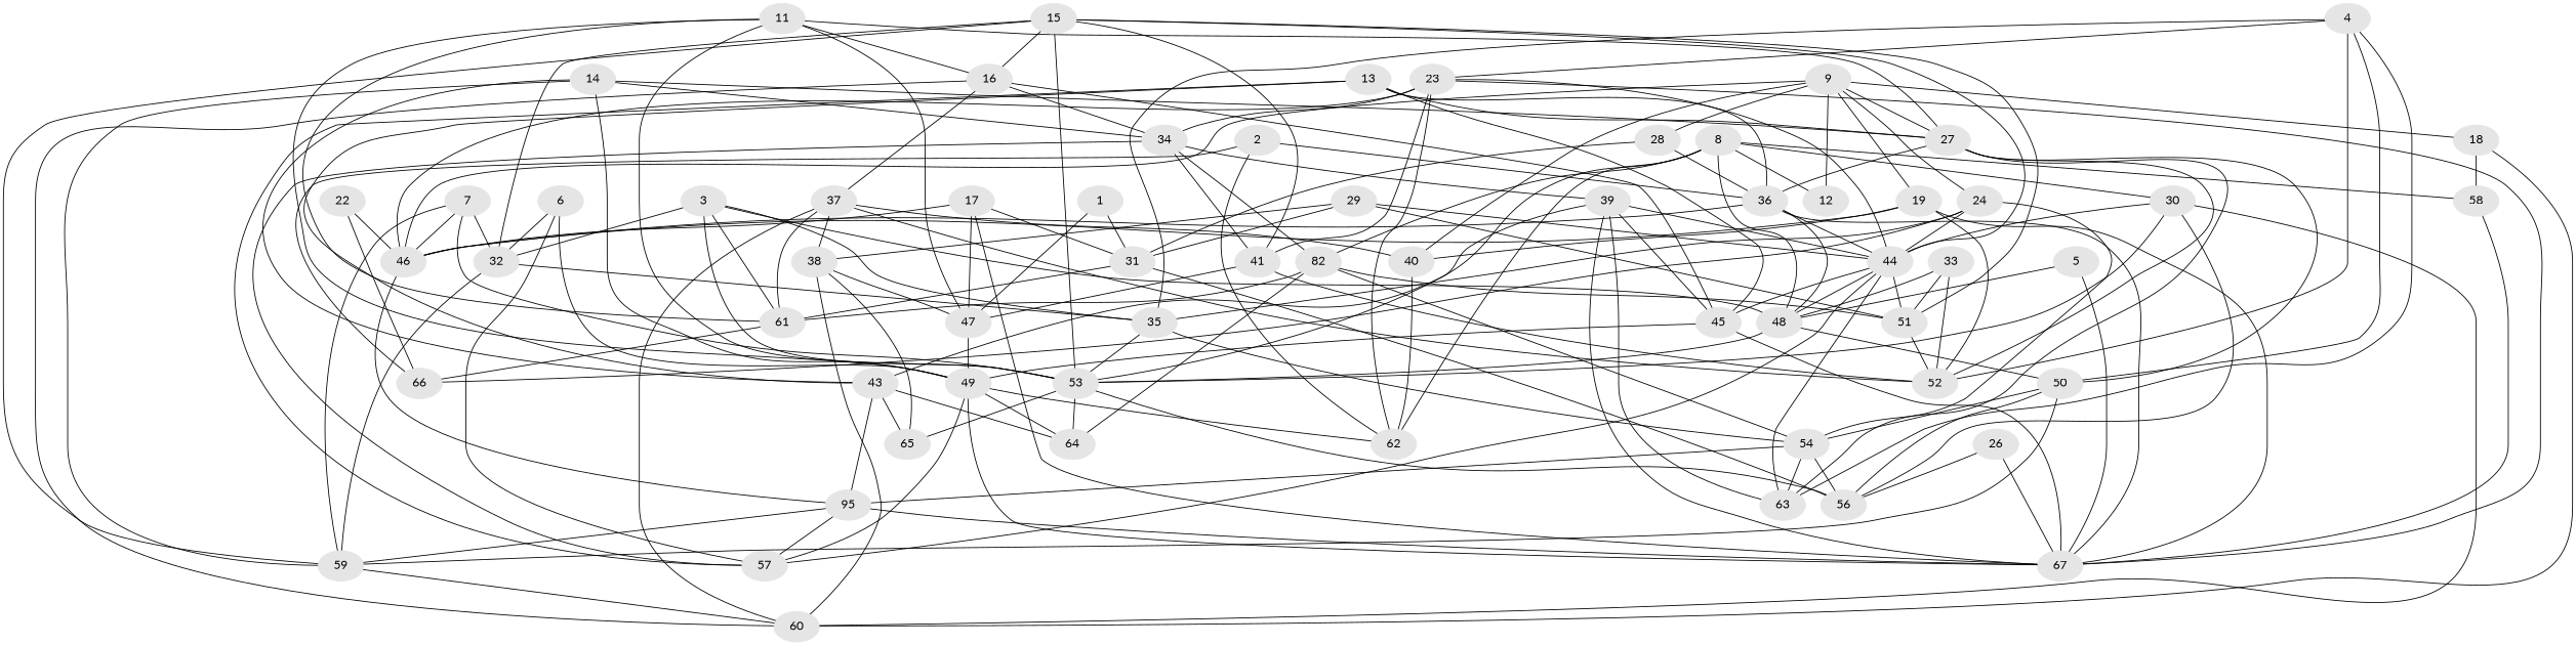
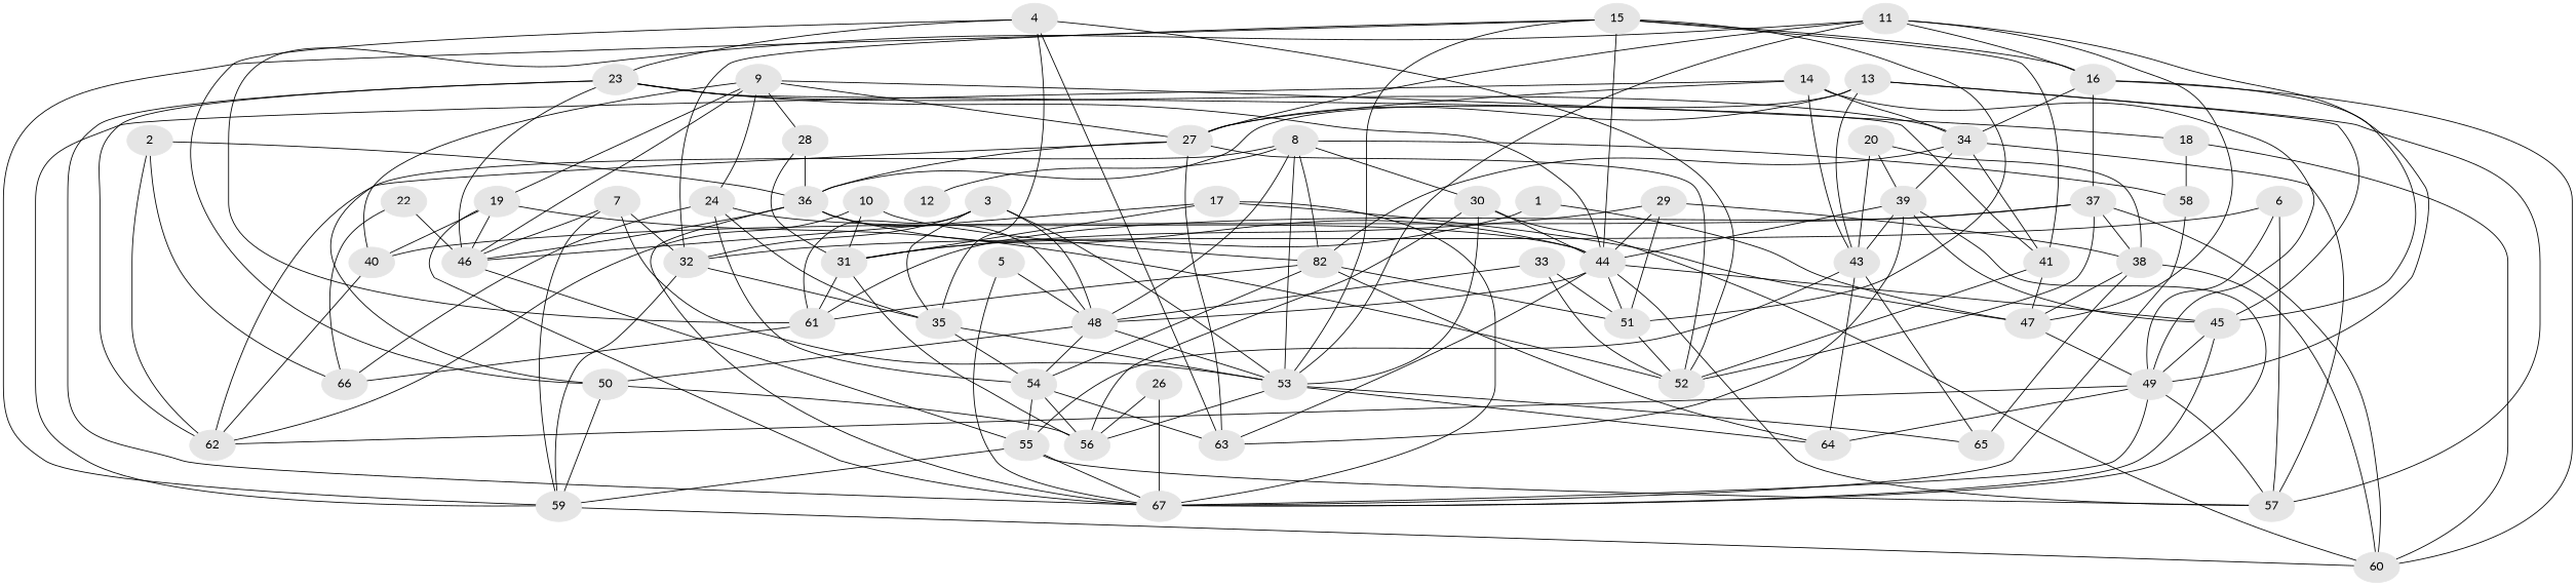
  graph {
    fontname=Lato
    node [color=gray90 fontname=Lato style=filled]
    edge [fontname=Lato weight=1.0]
    1
    31
    47
    61
    56
    49
    2
    36
    62
    66
    48
    67
    46
    44
    3
    32
    35
    53
    59
    54
    50
    65
    64
    4
    23
    52
    63
    34
    41
    5
    6
    57
    7
-   55 [label=95]
+   55
    60
    8
    12
    30
    n39 [label=82]
    58
    51
    9
    18
    19
    24
    27
    28
    40
+   10
    11
    16
    45
    37
    13
    43
    14
    39
    15
    38
    17
+   20
    22
    26
    29
    33
    1 -- 31
    1 -- 47
    31 -- 61
    31 -- 56 [weight=2.0]
    47 -- 49
    61 -- 66
    49 -- 62
    49 -- 67
    49 -- 64
    49 -- 57
    2 -- 36
    2 -- 62
    2 -- 66
    36 -- 48
    36 -- 67
    36 -- 46
    36 -- 44
    48 -- 53
    48 -- 50
    46 -- 55
    44 -- 48
    44 -- 63
    44 -- 57
    44 -- 51
    44 -- 45
    3 -- 61 [weight=2.0]
    3 -- 48
    3 -- 32
    3 -- 35
    3 -- 53
    32 -- 35
    32 -- 59
    35 -- 53
    35 -- 54
    53 -- 56
    53 -- 65
    53 -- 64
    59 -- 60
    54 -- 56 [weight=2.0]
    54 -- 63 [weight=2.0]
    54 -- 55 [weight=3.0]
    50 -- 56
    50 -- 59
-   50 -- 54
+   48 -- 54
    4 -- 35
    4 -- 50
    4 -- 23
    4 -- 52
    4 -- 63
    23 -- 62
    23 -- 67
    23 -- 46
    23 -- 44
    23 -- 34
    23 -- 41
    34 -- 41
    34 -- 57
    34 -- n39
    34 -- 39
    41 -- 47 [weight=2.0]
    41 -- 52
    5 -- 48
    5 -- 67
    6 -- 49
    6 -- 32
    6 -- 57
    7 -- 46
    7 -- 32
    7 -- 53
    7 -- 59
    55 -- 67
    55 -- 59
    55 -- 57
    8 -- 62
    8 -- 48
    8 -- 53
    8 -- 12
    8 -- 30
    8 -- n39
    8 -- 58
    30 -- 56
    30 -- 44
    30 -- 53
    30 -- 60
    n39 -- 61
    n39 -- 54
    n39 -- 64
    n39 -- 51
    58 -- 67
    51 -- 52
    9 -- 46
-   9 -- 12
    9 -- 18
    9 -- 19
    9 -- 24
    9 -- 27
    9 -- 28
    9 -- 40
    18 -- 60
    18 -- 58
    19 -- 67
    19 -- 46
    19 -- 52
    19 -- 40
    24 -- 66
    24 -- 44
    24 -- 35
    24 -- 54
    27 -- 36
    27 -- 50
    27 -- 52
    27 -- 63
    28 -- 31
    28 -- 36
    40 -- 62
+   10 -- 31
+   10 -- 62
+   10 -- n39
    11 -- 47
    11 -- 61
    11 -- 49
    11 -- 53
    11 -- 27
    11 -- 16
    16 -- 34
    16 -- 60
    16 -- 45
    16 -- 37
    45 -- 49
    45 -- 67
    37 -- 61
    37 -- 52
    37 -- 60
    37 -- 40
    37 -- 38
    13 -- 36
    13 -- 57
    13 -- 27
    13 -- 45
    13 -- 43
    43 -- 65
    43 -- 64
    43 -- 55
    14 -- 49
    14 -- 59
    14 -- 34
    14 -- 27
    14 -- 43
    39 -- 67
    39 -- 44
    39 -- 63
    39 -- 45
    39 -- 43
    15 -- 44
    15 -- 32
    15 -- 53
    15 -- 59
    15 -- 41
    15 -- 51
    15 -- 16
    38 -- 47
    38 -- 65
    38 -- 60
    17 -- 31
    17 -- 47 [weight=2.0]
    17 -- 67
    17 -- 46
+   20 -- 43
+   20 -- 39
+   20 -- 38
    22 -- 66
    22 -- 46
    26 -- 56
    26 -- 67
    29 -- 31
    29 -- 44
    29 -- 51
    29 -- 38
    33 -- 48
    33 -- 52
    33 -- 51
  }
